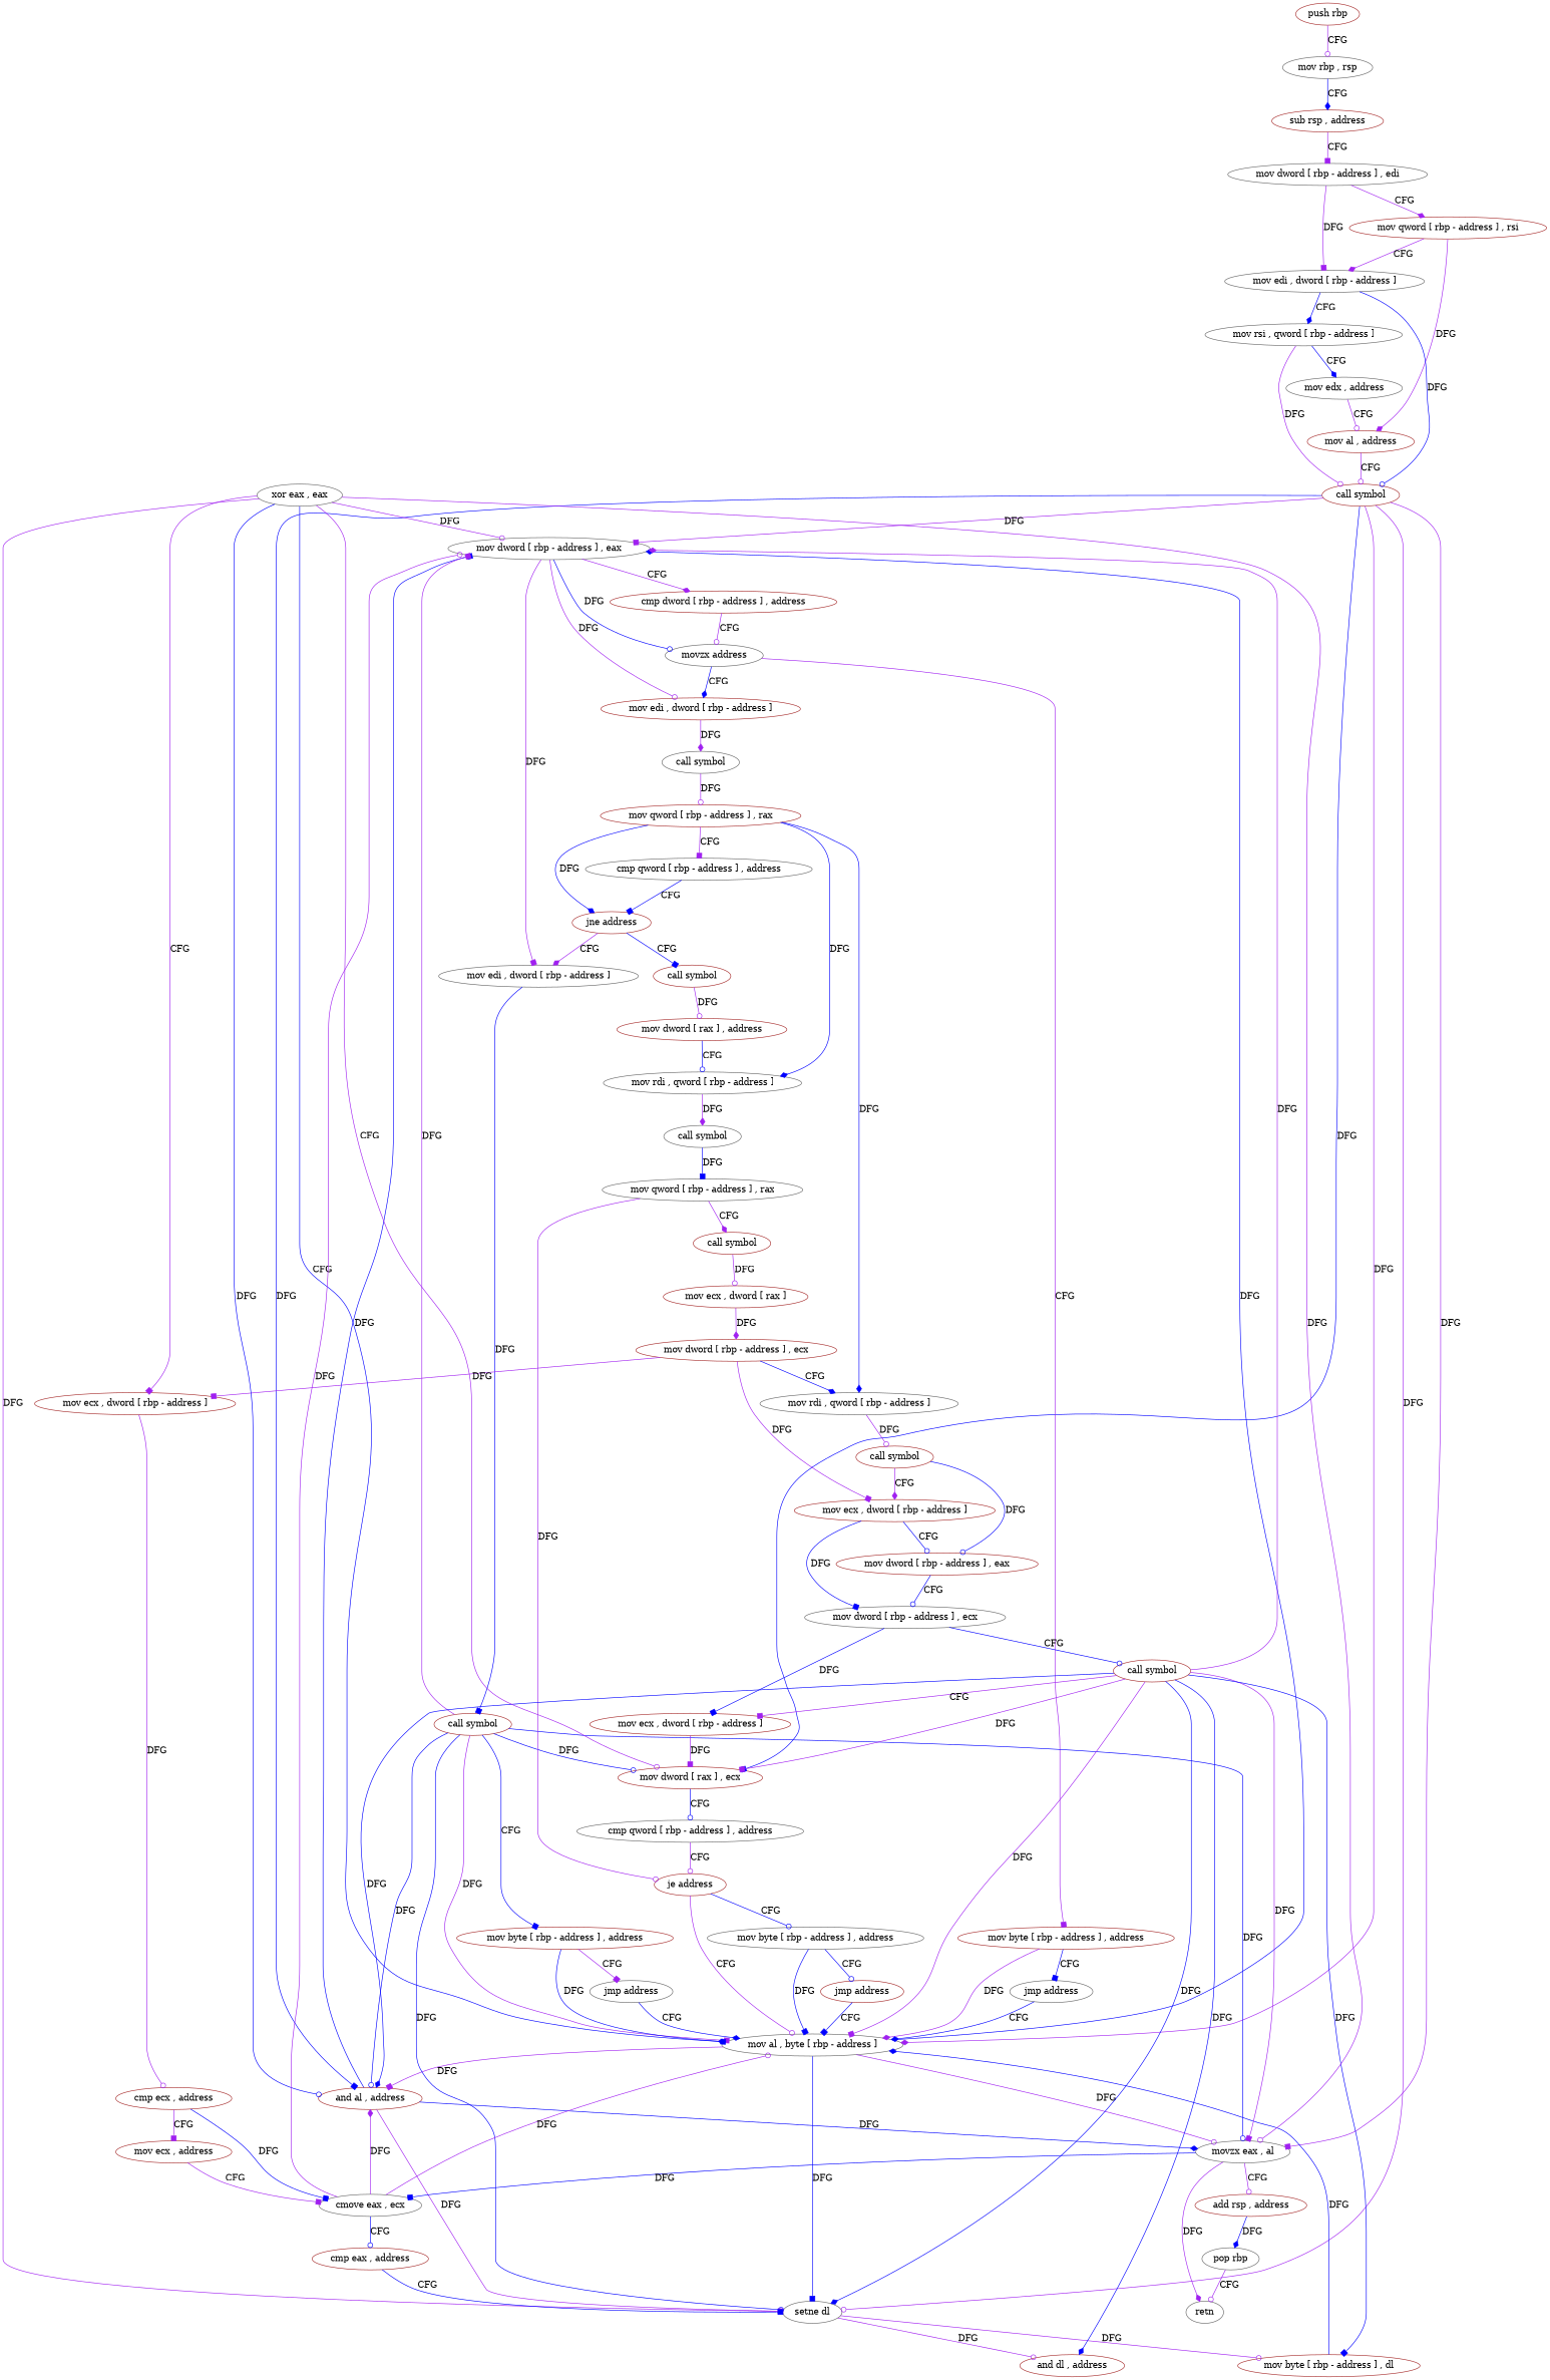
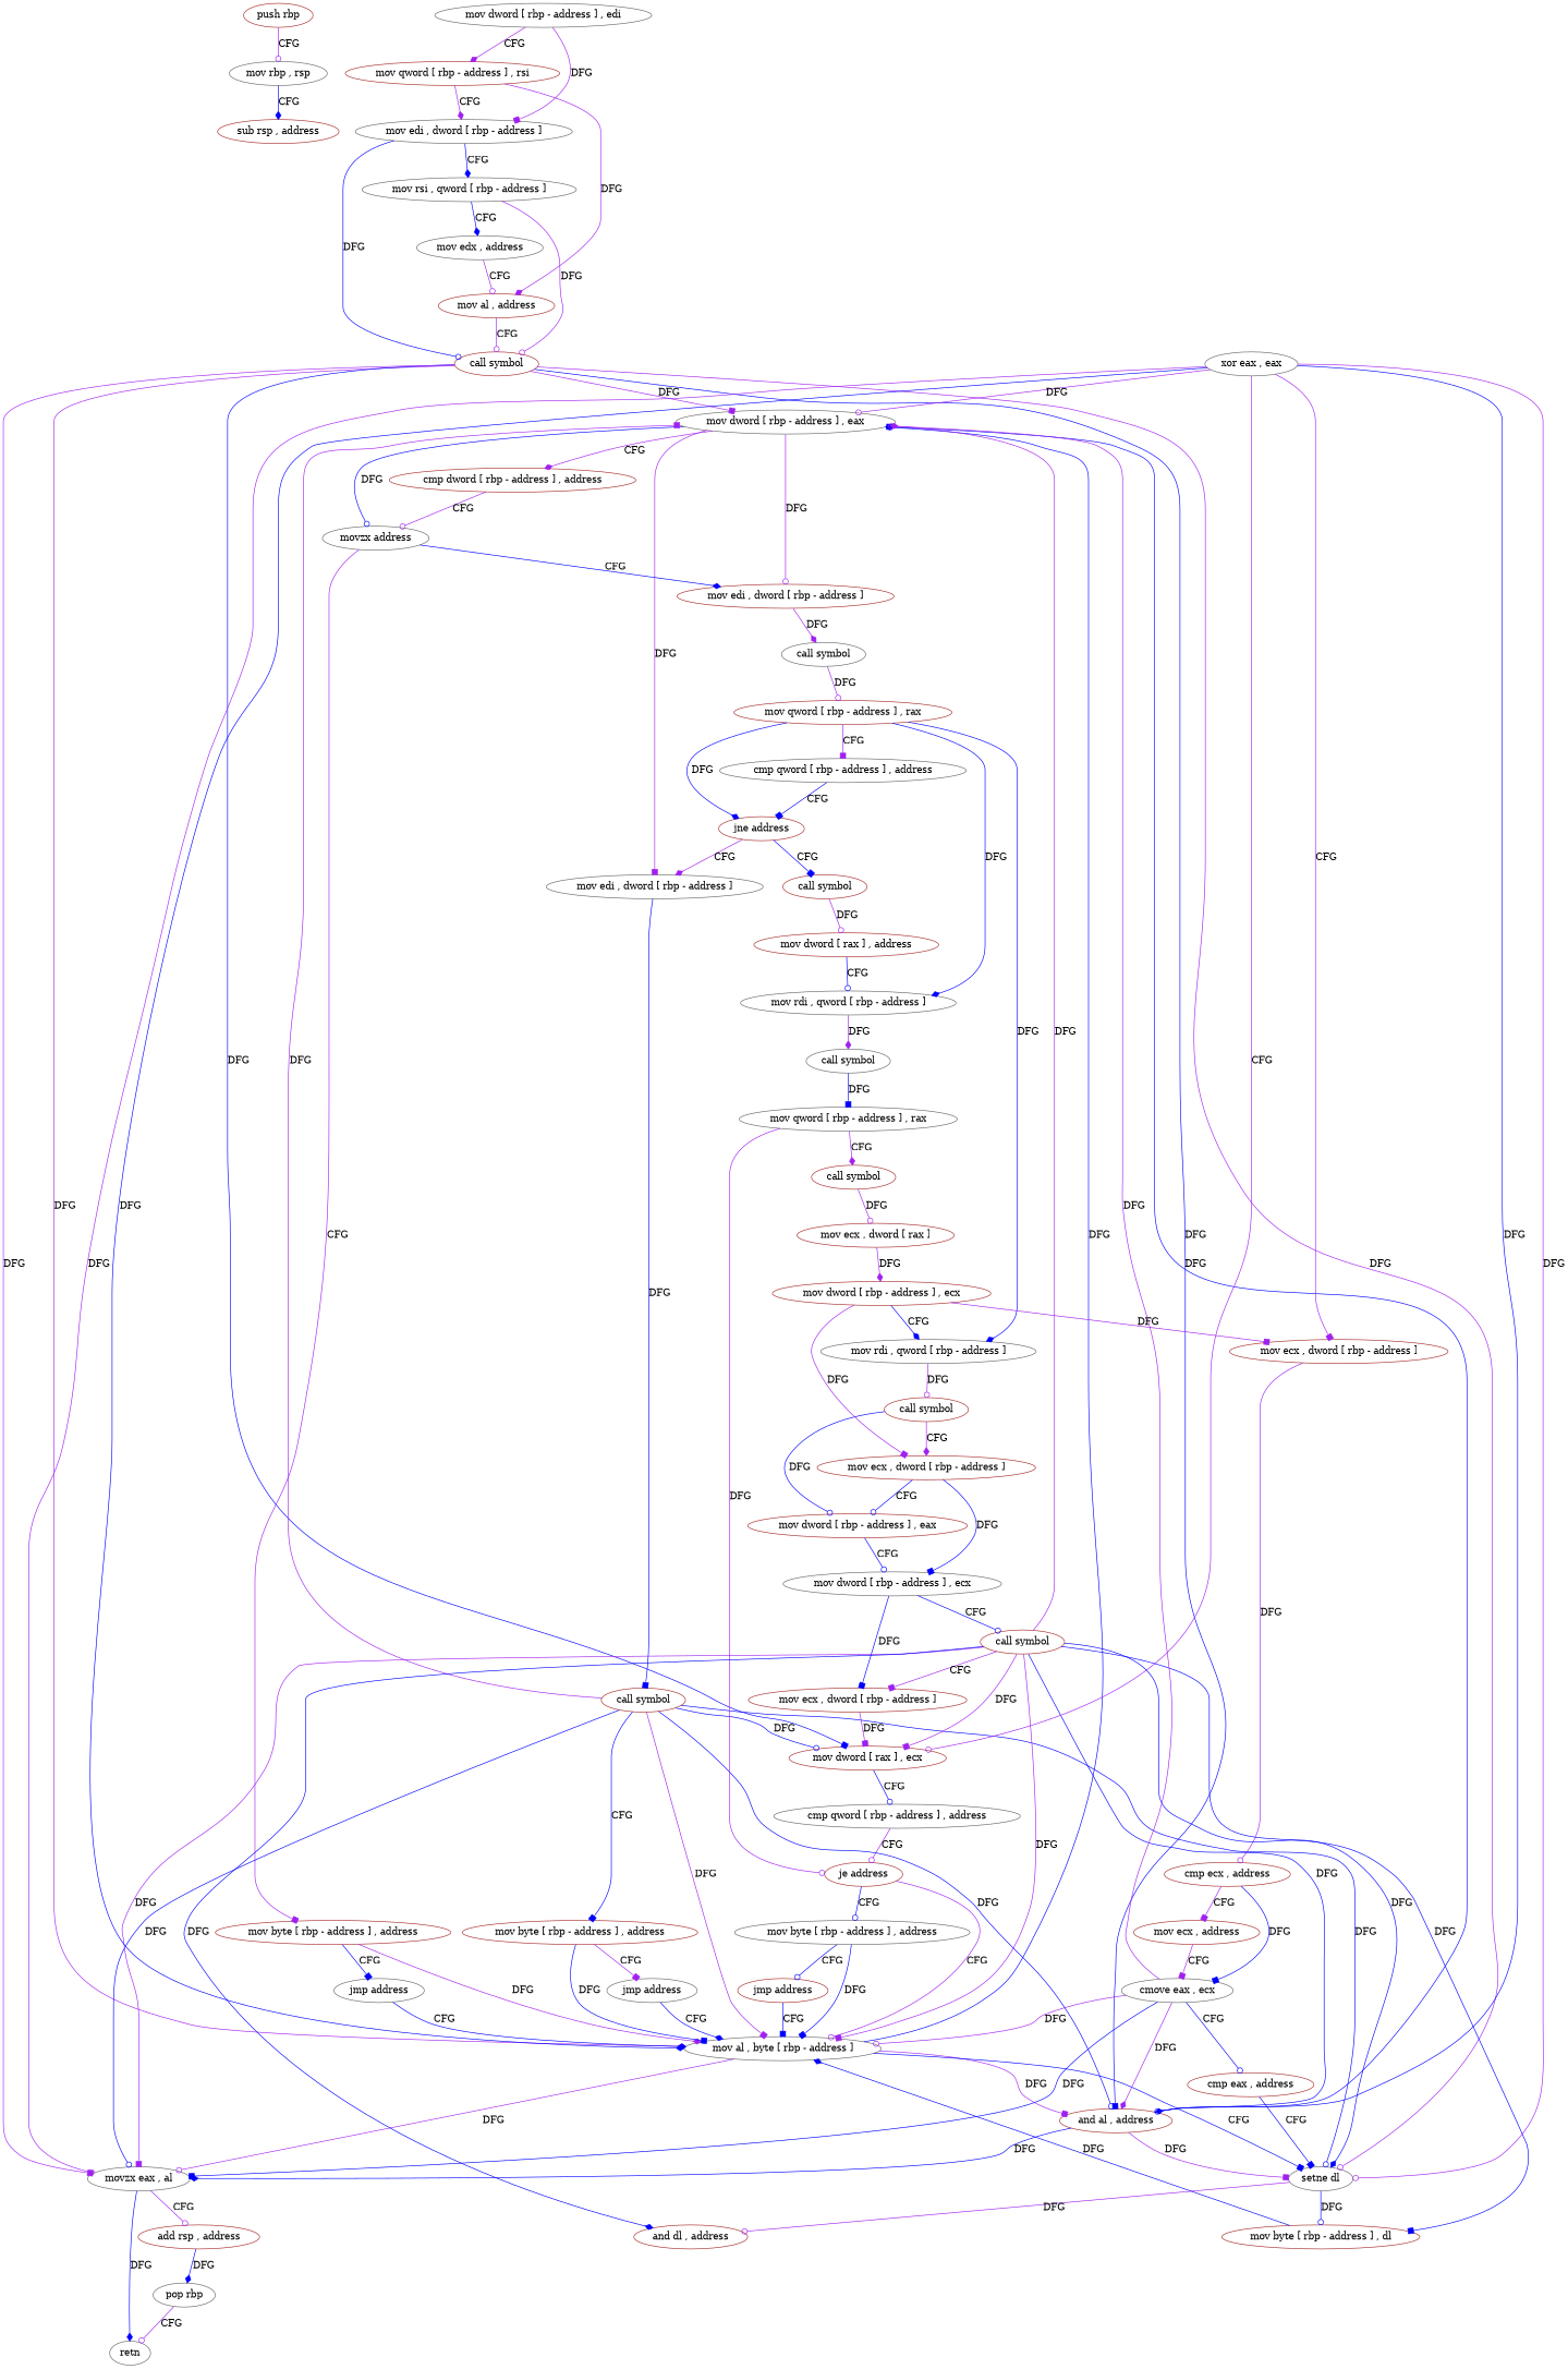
  digraph {
    node [color=brown]
    edge [arrowhead=odot color=purple]
    n1 [label="push rbp"]
    n2 [color=gray40 label="mov rbp , rsp"]
    n3 [label="sub rsp , address"]
    n4 [color=gray40 label="mov dword [ rbp - address ] , edi"]
    n5 [label="mov qword [ rbp - address ] , rsi"]
    n6 [color=gray40 label="mov edi , dword [ rbp - address ]"]
    n7 [label="mov al , address"]
    n8 [color=gray40 label="mov rsi , qword [ rbp - address ]"]
    n9 [label="call symbol"]
    n10 [color=gray40 label="mov edx , address"]
    n11 [color=gray40 label="mov dword [ rbp - address ] , eax"]
    n12 [color=gray40 label="mov al , byte [ rbp - address ]"]
    n13 [label="mov dword [ rax ] , ecx"]
    n14 [label="and al , address"]
    n15 [color=gray40 label="movzx eax , al"]
    n16 [color=gray40 label="setne dl"]
    n17 [label="cmp dword [ rbp - address ] , address"]
    n18 [color=gray40 label="movzx address"]
    n19 [label="mov edi , dword [ rbp - address ]"]
    n20 [color=gray40 label="mov edi , dword [ rbp - address ]"]
    n21 [color=gray40 label="cmp qword [ rbp - address ] , address"]
    n22 [label="add rsp , address"]
    n23 [color=gray40 label=retn]
    n24 [label="and dl , address"]
    n25 [label="mov byte [ rbp - address ] , dl"]
    n26 [label="mov byte [ rbp - address ] , address"]
    n27 [color=gray40 label="call symbol"]
    n28 [label="call symbol"]
    n29 [color=gray40 label="jmp address"]
    n30 [label="mov qword [ rbp - address ] , rax"]
    n31 [color=gray40 label="cmp qword [ rbp - address ] , address"]
    n32 [label="jne address"]
    n33 [color=gray40 label="mov rdi , qword [ rbp - address ]"]
    n34 [color=gray40 label="mov rdi , qword [ rbp - address ]"]
    n35 [label="call symbol"]
    n36 [color=gray40 label="call symbol"]
    n37 [label="call symbol"]
    n38 [label="mov dword [ rax ] , address"]
    n39 [label="mov byte [ rbp - address ] , address"]
    n40 [color=gray40 label="mov qword [ rbp - address ] , rax"]
    n41 [label="call symbol"]
    n42 [label="je address"]
    n43 [label="mov ecx , dword [ rax ]"]
    n44 [color=gray40 label="mov byte [ rbp - address ] , address"]
    n45 [label="mov dword [ rbp - address ] , ecx"]
    n46 [label="mov ecx , dword [ rbp - address ]"]
    n47 [label="mov ecx , dword [ rbp - address ]"]
    n48 [label="mov dword [ rbp - address ] , eax"]
    n49 [color=gray40 label="mov dword [ rbp - address ] , ecx"]
    n50 [label="cmp ecx , address"]
    n51 [label="call symbol"]
    n52 [label="mov ecx , dword [ rbp - address ]"]
    n53 [color=gray40 label="xor eax , eax"]
    n54 [label="jmp address"]
    n55 [color=gray40 label="jmp address"]
    n56 [color=gray40 label="pop rbp"]
    n57 [label="mov ecx , address"]
    n58 [color=gray40 label="cmove eax , ecx"]
    n59 [label="cmp eax , address"]
    n1 -> n2 [label=CFG]
    n2 -> n3 [arrowhead=diamond color=blue label=CFG]
-   n3 -> n4 [arrowhead=box label=CFG]
    n4 -> n5 [arrowhead=diamond label=CFG]
    n4 -> n6 [arrowhead=box label=DFG]
    n5 -> n6 [arrowhead=diamond label=CFG]
    n5 -> n7 [arrowhead=diamond label=DFG]
    n6 -> n8 [arrowhead=diamond color=blue label=CFG]
    n6 -> n9 [color=blue label=DFG]
    n7 -> n9 [label=CFG]
    n8 -> n9 [label=DFG]
    n8 -> n10 [arrowhead=diamond color=blue label=CFG]
    n9 -> n11 [arrowhead=box label=DFG]
    n9 -> n12 [arrowhead=diamond label=DFG]
    n9 -> n13 [arrowhead=box color=blue label=DFG]
    n9 -> n14 [arrowhead=box color=blue label=DFG]
    n9 -> n15 [arrowhead=box label=DFG]
    n9 -> n16 [label=DFG]
    n10 -> n7 [label=CFG]
    n11 -> n17 [arrowhead=diamond label=CFG]
    n11 -> n18 [color=blue label=DFG]
    n11 -> n19 [label=DFG]
    n11 -> n20 [arrowhead=box label=DFG]
    n12 -> n11 [arrowhead=diamond color=blue label=DFG]
    n12 -> n14 [arrowhead=box label=DFG]
    n12 -> n15 [label=DFG]
-   n12 -> n16 [arrowhead=box color=blue label=DFG]
+   n12 -> n16 [arrowhead=box color=blue label=CFG]
    n13 -> n21 [color=blue label=CFG]
    n14 -> n11 [arrowhead=box color=blue label=DFG]
    n14 -> n15 [arrowhead=diamond color=blue label=DFG]
    n14 -> n16 [arrowhead=box label=DFG]
    n15 -> n22 [label=CFG]
-   n15 -> n23 [arrowhead=diamond label=DFG]
+   n15 -> n23 [arrowhead=diamond color=blue label=DFG]
    n16 -> n24 [label=DFG]
-   n16 -> n25 [label=DFG]
+   n16 -> n25 [color=blue label=DFG]
    n17 -> n18 [label=CFG]
    n18 -> n19 [arrowhead=diamond color=blue label=CFG]
    n18 -> n26 [arrowhead=box label=CFG]
    n19 -> n27 [arrowhead=diamond label=DFG]
    n20 -> n28 [arrowhead=box color=blue label=DFG]
    n21 -> n42 [label=CFG]
    n22 -> n56 [arrowhead=diamond color=blue label=DFG]
    n25 -> n12 [arrowhead=diamond color=blue label=DFG]
    n26 -> n12 [arrowhead=diamond label=DFG]
    n26 -> n29 [arrowhead=box color=blue label=CFG]
    n27 -> n30 [label=DFG]
    n28 -> n11 [arrowhead=box label=DFG]
    n28 -> n12 [arrowhead=box label=DFG]
    n28 -> n13 [color=blue label=DFG]
    n28 -> n14 [color=blue label=DFG]
    n28 -> n15 [color=blue label=DFG]
    n28 -> n16 [color=blue label=DFG]
    n28 -> n39 [arrowhead=box color=blue label=CFG]
    n29 -> n12 [arrowhead=diamond color=blue label=CFG]
    n30 -> n31 [arrowhead=box label=CFG]
    n30 -> n32 [arrowhead=diamond color=blue label=DFG]
    n30 -> n33 [arrowhead=diamond color=blue label=DFG]
    n30 -> n34 [arrowhead=diamond color=blue label=DFG]
    n31 -> n32 [arrowhead=box color=blue label=CFG]
    n32 -> n20 [arrowhead=diamond label=CFG]
    n32 -> n35 [arrowhead=box color=blue label=CFG]
    n33 -> n36 [arrowhead=diamond label=DFG]
    n34 -> n37 [label=DFG]
    n35 -> n38 [label=DFG]
    n36 -> n40 [arrowhead=box color=blue label=DFG]
    n37 -> n46 [arrowhead=diamond label=CFG]
    n37 -> n48 [color=blue label=DFG]
    n38 -> n33 [color=blue label=CFG]
    n39 -> n12 [arrowhead=box color=blue label=DFG]
    n39 -> n55 [arrowhead=box label=CFG]
    n40 -> n41 [arrowhead=diamond label=CFG]
    n40 -> n42 [label=DFG]
    n41 -> n43 [label=DFG]
    n42 -> n12 [label=CFG]
    n42 -> n44 [color=blue label=CFG]
    n43 -> n45 [arrowhead=diamond label=DFG]
    n44 -> n12 [arrowhead=box color=blue label=DFG]
    n44 -> n54 [color=blue label=CFG]
    n45 -> n34 [arrowhead=diamond color=blue label=CFG]
    n45 -> n46 [arrowhead=box label=DFG]
    n45 -> n47 [arrowhead=box label=DFG]
    n46 -> n48 [color=blue label=CFG]
    n46 -> n49 [arrowhead=box color=blue label=DFG]
    n47 -> n50 [label=DFG]
    n48 -> n49 [color=blue label=CFG]
    n49 -> n51 [color=blue label=CFG]
    n49 -> n52 [arrowhead=box color=blue label=DFG]
    n50 -> n57 [arrowhead=box label=CFG]
    n50 -> n58 [arrowhead=box color=blue label=DFG]
    n51 -> n11 [arrowhead=diamond label=DFG]
    n51 -> n12 [arrowhead=box label=DFG]
    n51 -> n13 [arrowhead=box label=DFG]
    n51 -> n14 [arrowhead=diamond color=blue label=DFG]
    n51 -> n15 [arrowhead=box label=DFG]
    n51 -> n16 [arrowhead=diamond color=blue label=DFG]
    n51 -> n24 [arrowhead=diamond color=blue label=DFG]
    n51 -> n25 [arrowhead=box color=blue label=DFG]
    n51 -> n52 [arrowhead=box label=CFG]
    n52 -> n13 [arrowhead=box label=DFG]
    n53 -> n11 [label=DFG]
-   n53 -> n12 [arrowhead=diamond color=blue label=CFG]
+   n53 -> n12 [arrowhead=diamond color=blue label=DFG]
    n53 -> n13 [label=CFG]
    n53 -> n14 [color=blue label=DFG]
    n53 -> n15 [label=DFG]
    n53 -> n16 [label=DFG]
    n53 -> n47 [arrowhead=box label=CFG]
    n54 -> n12 [arrowhead=box color=blue label=CFG]
    n55 -> n12 [arrowhead=diamond color=blue label=CFG]
    n56 -> n23 [label=CFG]
    n57 -> n58 [arrowhead=box label=CFG]
    n58 -> n11 [label=DFG]
    n58 -> n12 [label=DFG]
    n58 -> n14 [arrowhead=diamond label=DFG]
-   n15 -> n58 [arrowhead=box color=blue label=DFG]
+   n58 -> n15 [arrowhead=box color=blue label=DFG]
    n58 -> n59 [color=blue label=CFG]
    n59 -> n16 [arrowhead=box color=blue label=CFG]
  }
